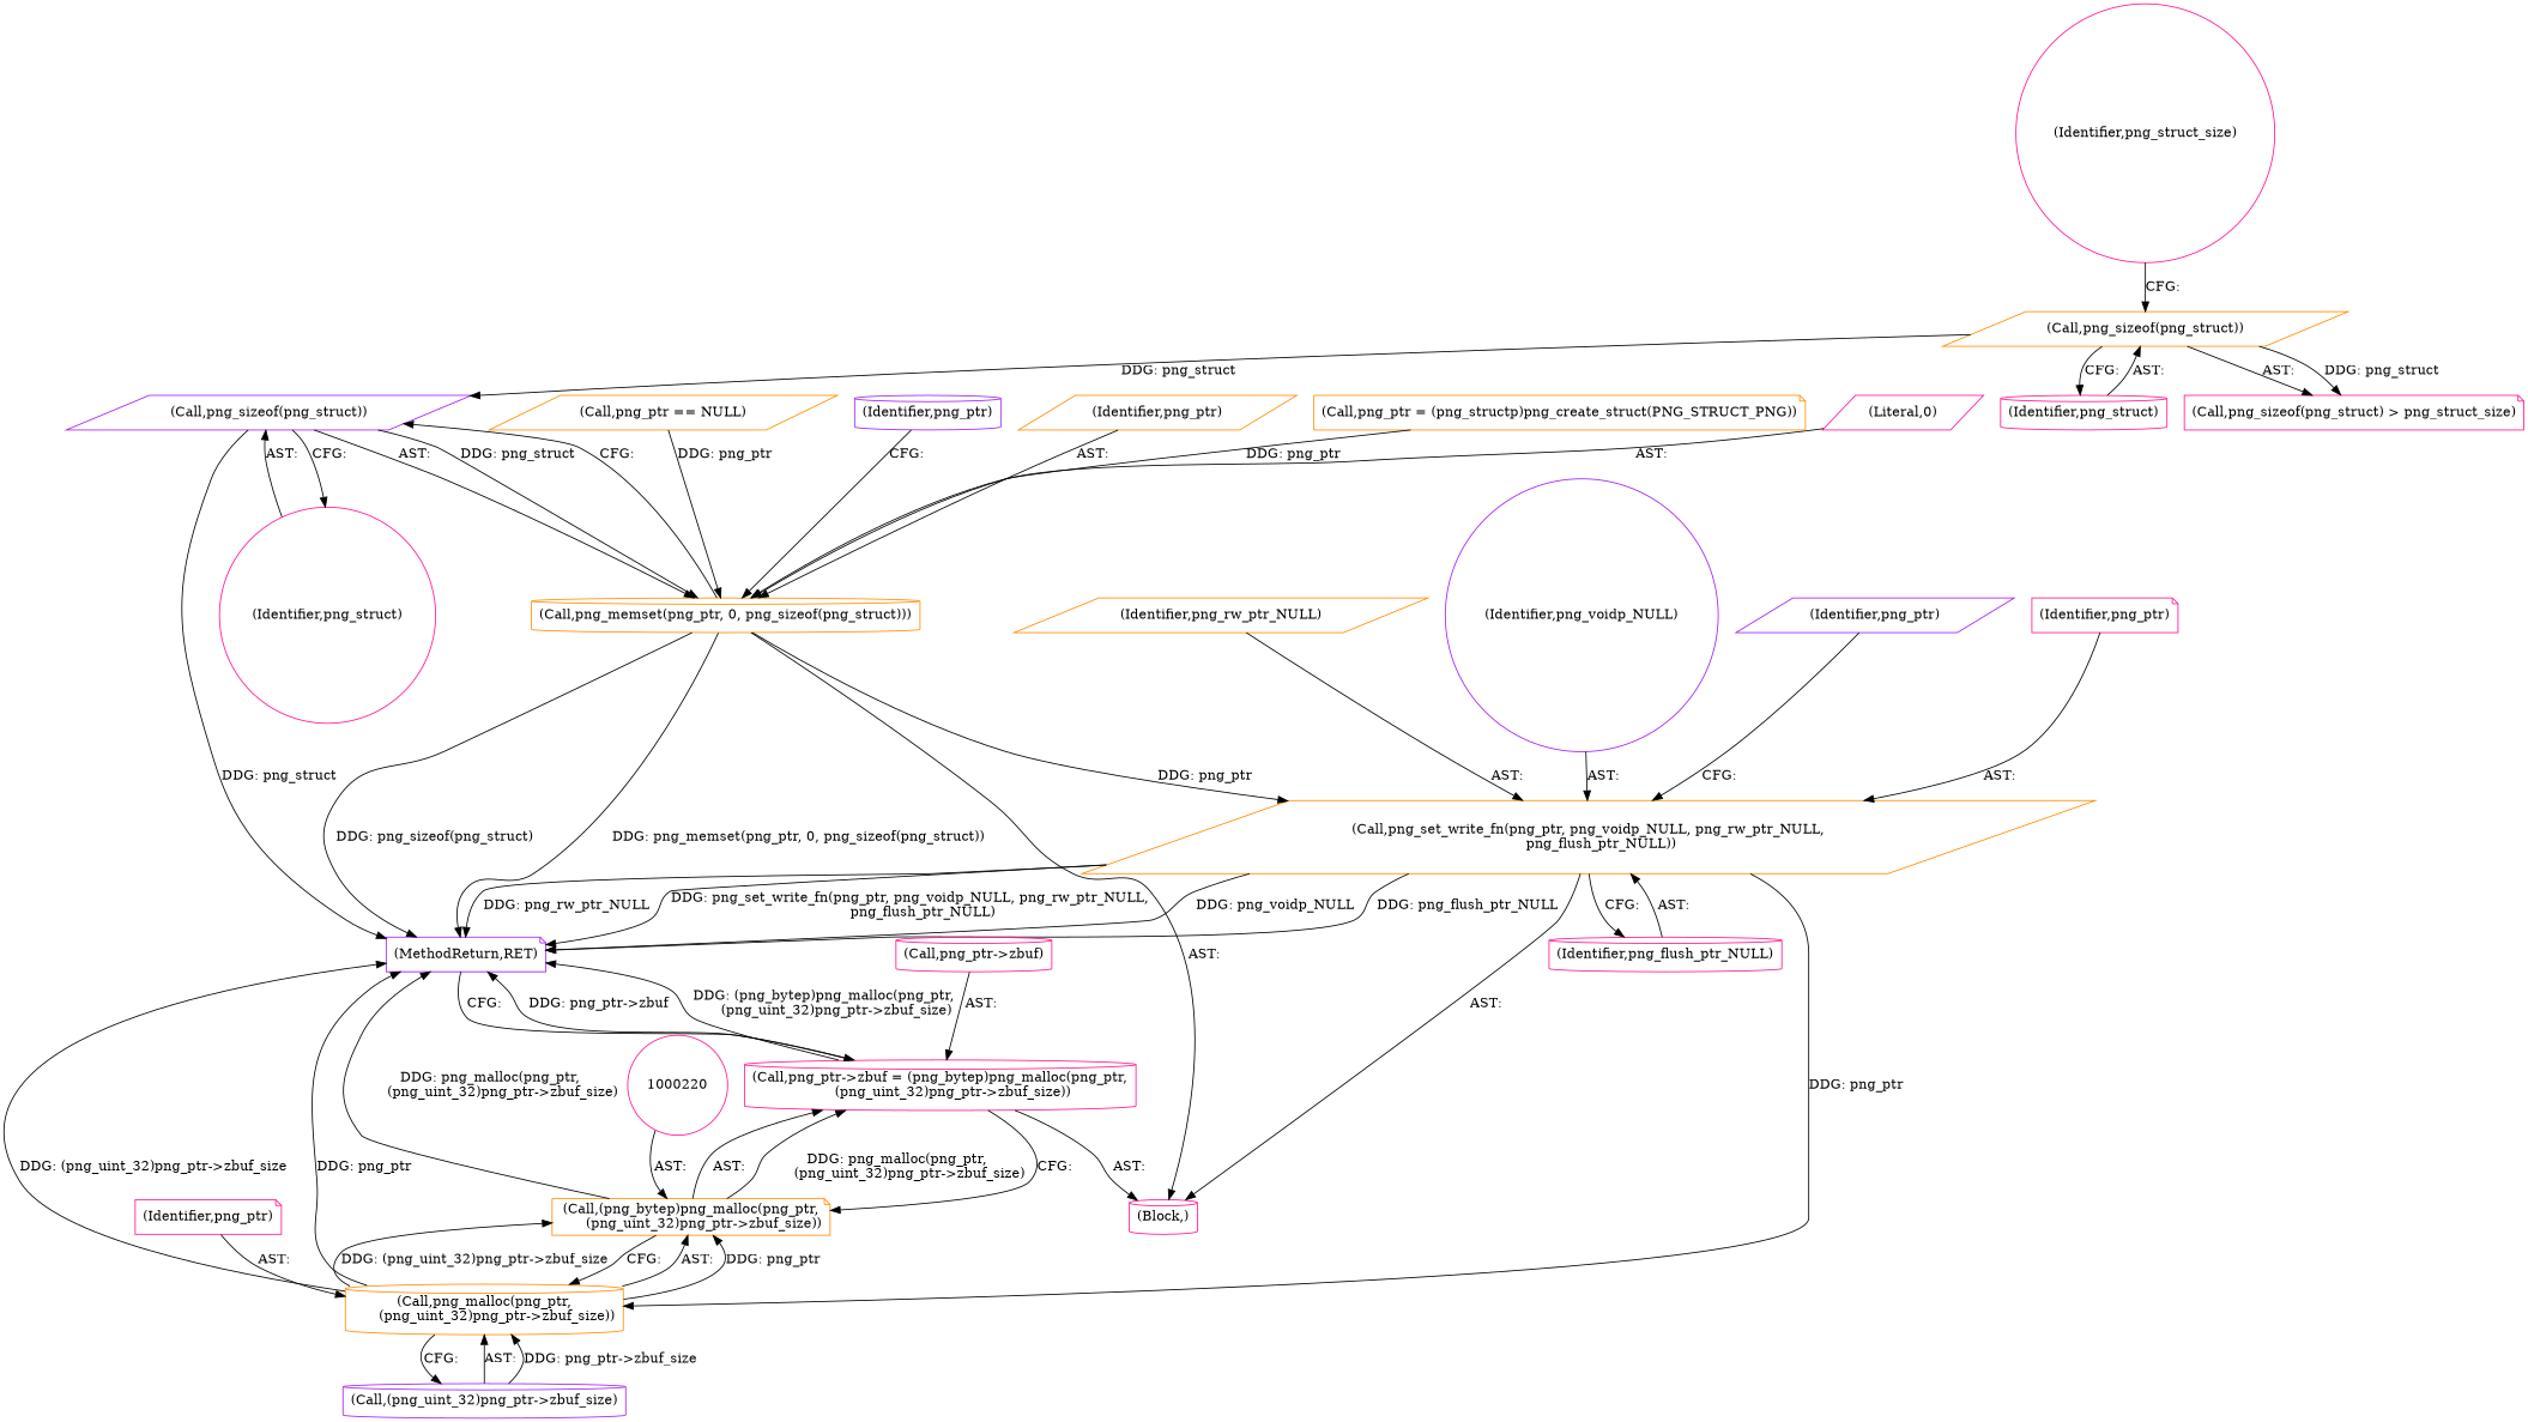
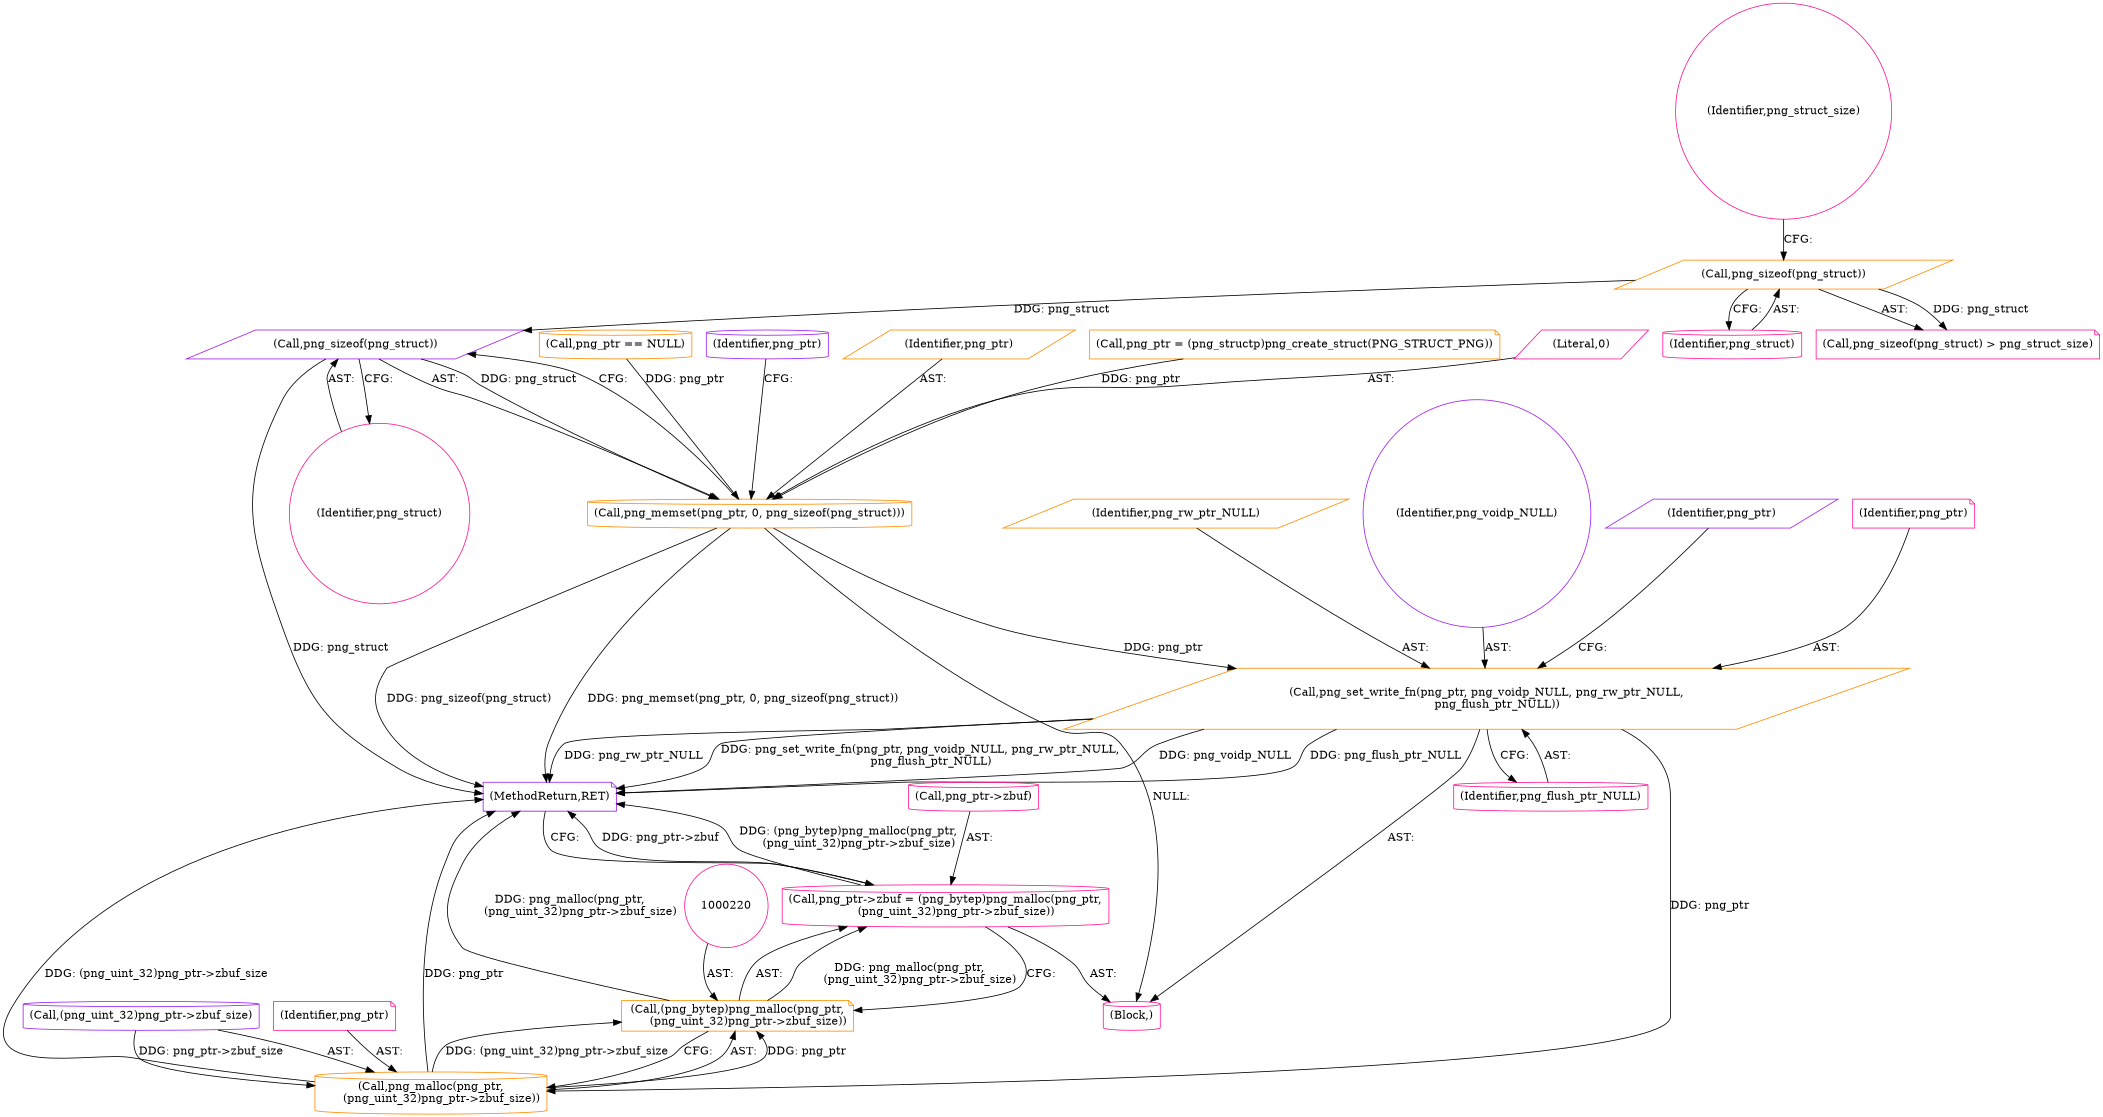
  digraph {
    node [color=deeppink shape=cylinder]
    n1 [color=purple label="(Call,png_sizeof(png_struct))" shape=parallelogram]
    n2 [color=darkorange label="(Call,png_memset(png_ptr, 0, png_sizeof(png_struct)))"]
    n3 [label="(Identifier,png_struct)" shape=circle]
    n4 [color=purple label="(MethodReturn,RET)" shape=note]
    n5 [color=darkorange label="(Call,png_set_write_fn(png_ptr, png_voidp_NULL, png_rw_ptr_NULL,\n      png_flush_ptr_NULL))" shape=parallelogram]
    n6 [label="(Block,)"]
    n7 [label="(Call,png_ptr->zbuf = (png_bytep)png_malloc(png_ptr,\n      (png_uint_32)png_ptr->zbuf_size))"]
    n8 [color=darkorange label="(Call,png_sizeof(png_struct))" shape=parallelogram]
    n9 [label="(Identifier,png_struct)"]
    n10 [label="(Call,png_sizeof(png_struct) > png_struct_size)" shape=note]
    n11 [color=darkorange label="(Call,png_malloc(png_ptr,\n      (png_uint_32)png_ptr->zbuf_size))"]
    n12 [label="(Identifier,png_flush_ptr_NULL)"]
    n13 [color=darkorange label="(Call,(png_bytep)png_malloc(png_ptr,\n      (png_uint_32)png_ptr->zbuf_size))" shape=note]
    n14 [color=purple label="(Call,(png_uint_32)png_ptr->zbuf_size)"]
    n15 [label="(Literal,0)" shape=parallelogram]
    n16 [color=purple label="(Identifier,png_ptr)" shape=parallelogram]
    n17 [label="(Identifier,png_ptr)" shape=note]
-   n18 [color=darkorange label="(Call,png_ptr == NULL)" shape=parallelogram]
+   n18 [color=darkorange label="(Call,png_ptr == NULL)"]
    n19 [label="(Identifier,png_ptr)" shape=note]
    n20 [color=purple label="(Identifier,png_ptr)"]
    n21 [color=darkorange label="(Identifier,png_ptr)" shape=parallelogram]
    n22 [color=darkorange label="(Identifier,png_rw_ptr_NULL)" shape=parallelogram]
    n23 [label="(Identifier,png_struct_size)" shape=circle]
    n24 [color=darkorange label="(Call,png_ptr = (png_structp)png_create_struct(PNG_STRUCT_PNG))" shape=note]
    n25 [color=purple label="(Identifier,png_voidp_NULL)" shape=circle]
    n26 [label="(Call,png_ptr->zbuf)"]
    1000220 [shape=circle]
    n1 -> n2 [label="AST: "]
    n1 -> n2 [label="DDG: png_struct"]
    n1 -> n3 [label="CFG: "]
    n1 -> n4 [label="DDG: png_struct"]
    n2 -> n1 [label="CFG: "]
    n2 -> n4 [label="DDG: png_sizeof(png_struct)"]
    n2 -> n4 [label="DDG: png_memset(png_ptr, 0, png_sizeof(png_struct))"]
    n2 -> n5 [label="DDG: png_ptr"]
-   n2 -> n6 [label="AST: "]
+   n2 -> n6 [label="NULL: "]
    n3 -> n1 [label="AST: "]
    n4 -> n7 [label="CFG: "]
    n5 -> n4 [label="DDG: png_voidp_NULL"]
    n5 -> n4 [label="DDG: png_flush_ptr_NULL"]
    n5 -> n4 [label="DDG: png_rw_ptr_NULL"]
    n5 -> n4 [label="DDG: png_set_write_fn(png_ptr, png_voidp_NULL, png_rw_ptr_NULL,\n      png_flush_ptr_NULL)"]
    n5 -> n6 [label="AST: "]
    n5 -> n11 [label="DDG: png_ptr"]
    n5 -> n12 [label="CFG: "]
    n7 -> n4 [label="DDG: png_ptr->zbuf"]
    n7 -> n4 [label="DDG: (png_bytep)png_malloc(png_ptr,\n      (png_uint_32)png_ptr->zbuf_size)"]
    n7 -> n6 [label="AST: "]
    n7 -> n13 [label="CFG: "]
    n8 -> n1 [label="DDG: png_struct"]
    n8 -> n9 [label="CFG: "]
    n8 -> n10 [label="AST: "]
    n8 -> n10 [label="DDG: png_struct"]
    n9 -> n8 [label="AST: "]
    n11 -> n4 [label="DDG: (png_uint_32)png_ptr->zbuf_size"]
    n11 -> n4 [label="DDG: png_ptr"]
    n11 -> n13 [label="AST: "]
    n11 -> n13 [label="DDG: png_ptr"]
    n11 -> n13 [label="DDG: (png_uint_32)png_ptr->zbuf_size"]
-   n11 -> n14 [label="CFG: "]
    n12 -> n5 [label="AST: "]
    n13 -> n4 [label="DDG: png_malloc(png_ptr,\n      (png_uint_32)png_ptr->zbuf_size)"]
    n13 -> n7 [label="AST: "]
    n13 -> n7 [label="DDG: png_malloc(png_ptr,\n      (png_uint_32)png_ptr->zbuf_size)"]
    n13 -> n11 [label="CFG: "]
    n14 -> n11 [label="AST: "]
    n14 -> n11 [label="DDG: png_ptr->zbuf_size"]
    n15 -> n2 [label="AST: "]
    n16 -> n5 [label="CFG: "]
    n17 -> n11 [label="AST: "]
    n18 -> n2 [label="DDG: png_ptr"]
    n19 -> n5 [label="AST: "]
    n20 -> n2 [label="CFG: "]
    n21 -> n2 [label="AST: "]
    n22 -> n5 [label="AST: "]
    n23 -> n8 [label="CFG: "]
    n24 -> n2 [label="DDG: png_ptr"]
    n25 -> n5 [label="AST: "]
    n26 -> n7 [label="AST: "]
    1000220 -> n13 [label="AST: "]
  }
